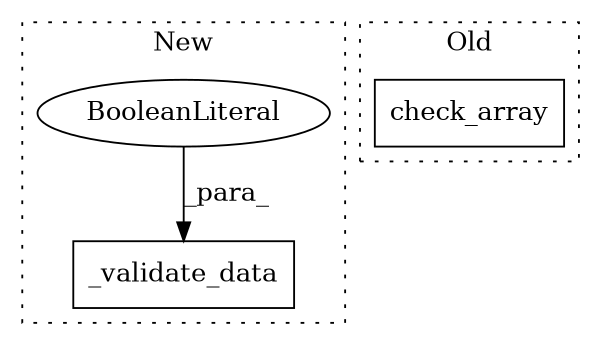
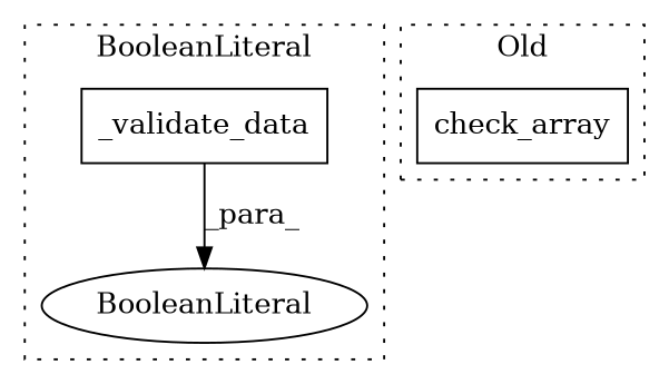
  digraph {
    node [a=32 shape=box]
    n1 [l="15,1" label=_validate_data s="8571,8593"]
    n2 [a=9 l=5 label=BooleanLiteral s=8588 shape=ellipse]
    n3 [l="12,1" label=check_array s="8581,8594"]
    subgraph cluster_1 {
-     label=New
+     label=BooleanLiteral
      style=dotted
      n1
      n2
    }
    subgraph cluster_2 {
      label=Old
      style=dotted
      n3
    }
-   n2 -> n1 [label=_para_]
+   n1 -> n2 [label=_para_]
  }
